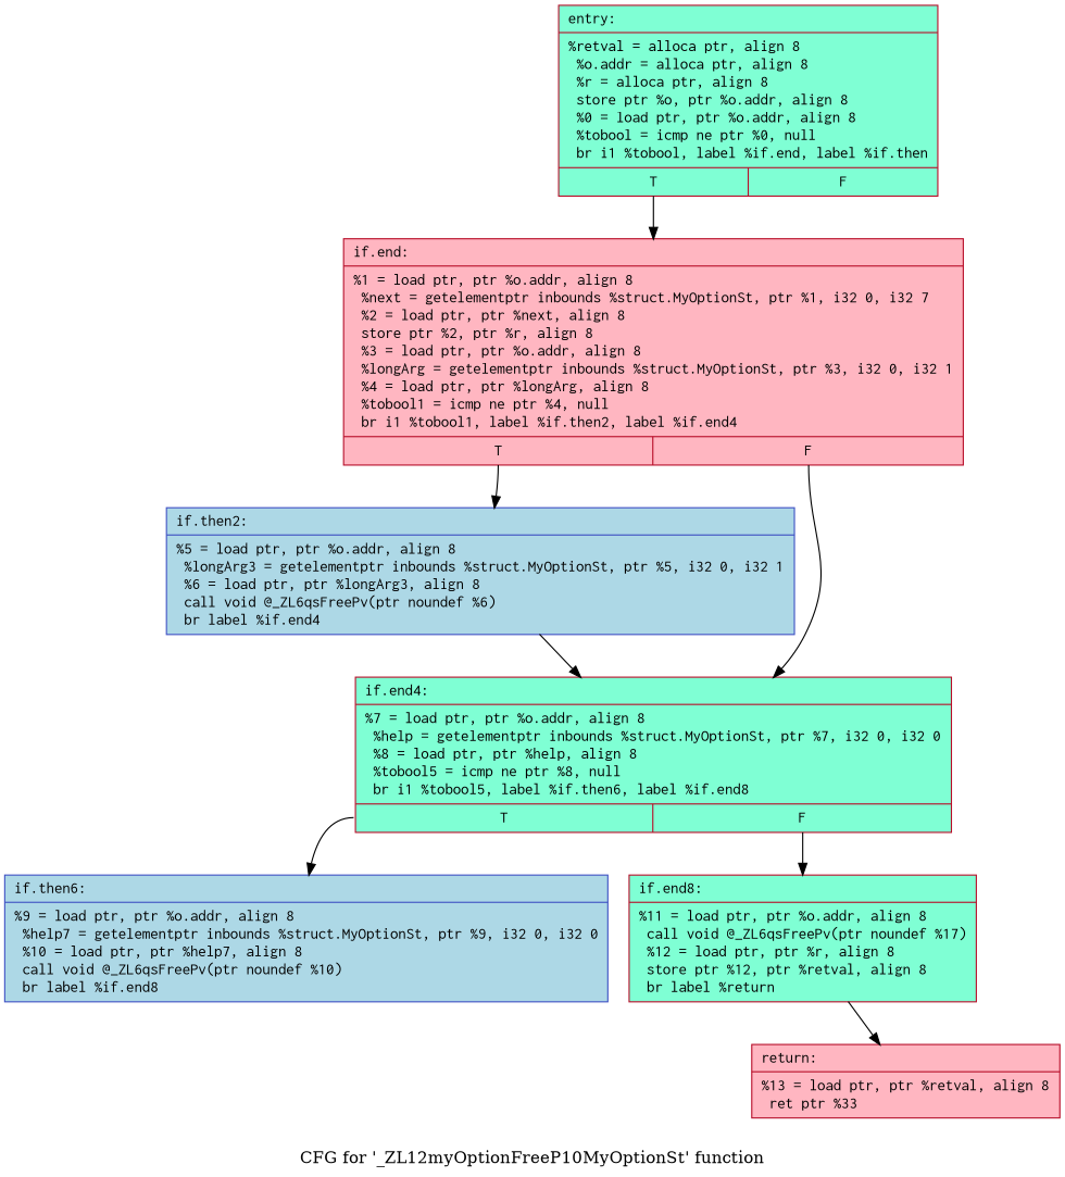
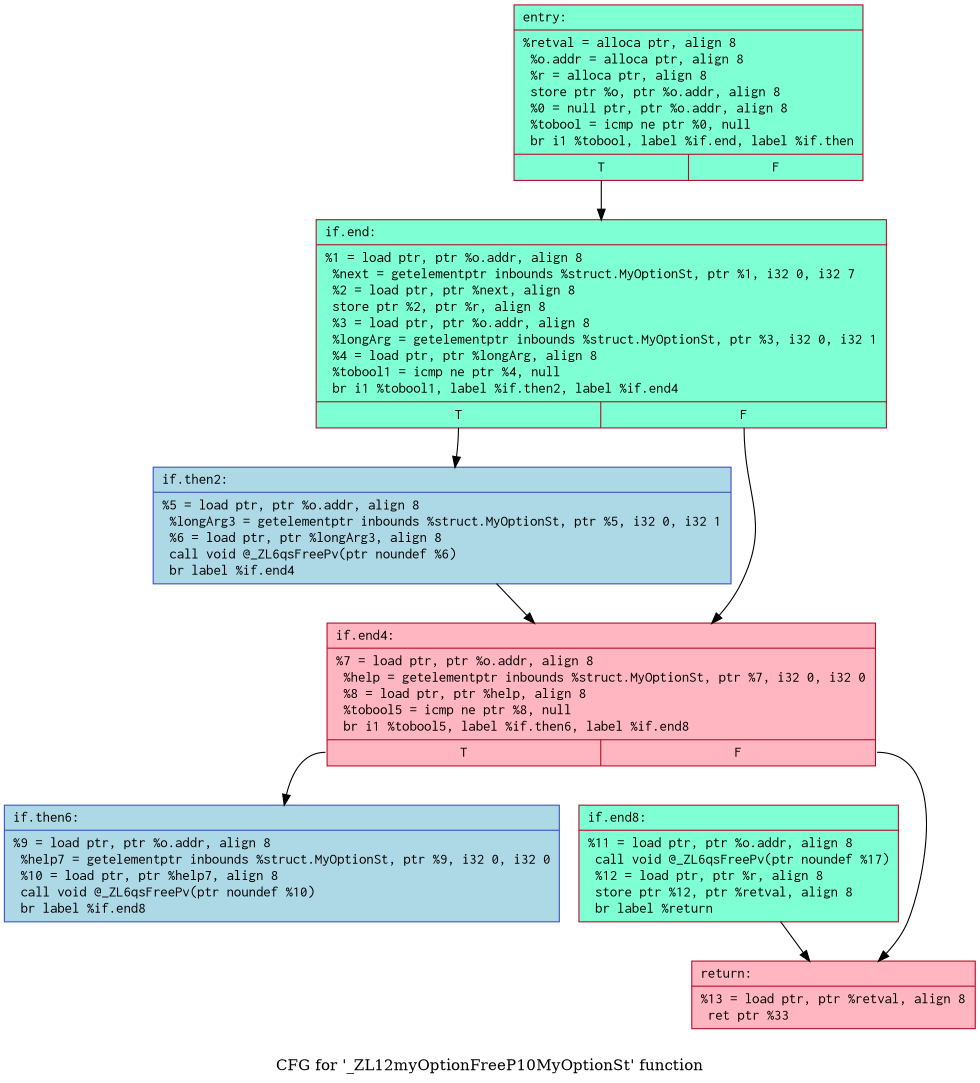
  digraph {
    label="CFG for '_ZL12myOptionFreeP10MyOptionSt' function"
    node [color="#b70d28ff" fillcolor=lightpink fontname=Courier shape=record style=filled]
    edge [tailport=s0]
-   n1 [fillcolor=aquamarine label="{entry:\l|  %retval = alloca ptr, align 8\l  %o.addr = alloca ptr, align 8\l  %r = alloca ptr, align 8\l  store ptr %o, ptr %o.addr, align 8\l  %0 = load ptr, ptr %o.addr, align 8\l  %tobool = icmp ne ptr %0, null\l  br i1 %tobool, label %if.end, label %if.then\l|{<s0>T|<s1>F}}"]
-   n2 [label="{if.end:\l|  %1 = load ptr, ptr %o.addr, align 8\l  %next = getelementptr inbounds %struct.MyOptionSt, ptr %1, i32 0, i32 7\l  %2 = load ptr, ptr %next, align 8\l  store ptr %2, ptr %r, align 8\l  %3 = load ptr, ptr %o.addr, align 8\l  %longArg = getelementptr inbounds %struct.MyOptionSt, ptr %3, i32 0, i32 1\l  %4 = load ptr, ptr %longArg, align 8\l  %tobool1 = icmp ne ptr %4, null\l  br i1 %tobool1, label %if.then2, label %if.end4\l|{<s0>T|<s1>F}}"]
+   n1 [fillcolor=aquamarine label="{entry:\l|  %retval = alloca ptr, align 8\l  %o.addr = alloca ptr, align 8\l  %r = alloca ptr, align 8\l  store ptr %o, ptr %o.addr, align 8\l  %0 = null ptr, ptr %o.addr, align 8\l  %tobool = icmp ne ptr %0, null\l  br i1 %tobool, label %if.end, label %if.then\l|{<s0>T|<s1>F}}"]
+   n2 [fillcolor=aquamarine label="{if.end:\l|  %1 = load ptr, ptr %o.addr, align 8\l  %next = getelementptr inbounds %struct.MyOptionSt, ptr %1, i32 0, i32 7\l  %2 = load ptr, ptr %next, align 8\l  store ptr %2, ptr %r, align 8\l  %3 = load ptr, ptr %o.addr, align 8\l  %longArg = getelementptr inbounds %struct.MyOptionSt, ptr %3, i32 0, i32 1\l  %4 = load ptr, ptr %longArg, align 8\l  %tobool1 = icmp ne ptr %4, null\l  br i1 %tobool1, label %if.then2, label %if.end4\l|{<s0>T|<s1>F}}"]
    n3 [color="#3d50c3ff" fillcolor=lightblue label="{if.then2:\l|  %5 = load ptr, ptr %o.addr, align 8\l  %longArg3 = getelementptr inbounds %struct.MyOptionSt, ptr %5, i32 0, i32 1\l  %6 = load ptr, ptr %longArg3, align 8\l  call void @_ZL6qsFreePv(ptr noundef %6)\l  br label %if.end4\l}"]
-   n4 [fillcolor=aquamarine label="{if.end4:\l|  %7 = load ptr, ptr %o.addr, align 8\l  %help = getelementptr inbounds %struct.MyOptionSt, ptr %7, i32 0, i32 0\l  %8 = load ptr, ptr %help, align 8\l  %tobool5 = icmp ne ptr %8, null\l  br i1 %tobool5, label %if.then6, label %if.end8\l|{<s0>T|<s1>F}}"]
+   n4 [label="{if.end4:\l|  %7 = load ptr, ptr %o.addr, align 8\l  %help = getelementptr inbounds %struct.MyOptionSt, ptr %7, i32 0, i32 0\l  %8 = load ptr, ptr %help, align 8\l  %tobool5 = icmp ne ptr %8, null\l  br i1 %tobool5, label %if.then6, label %if.end8\l|{<s0>T|<s1>F}}"]
    n5 [color="#3d50c3ff" fillcolor=lightblue label="{if.then6:\l|  %9 = load ptr, ptr %o.addr, align 8\l  %help7 = getelementptr inbounds %struct.MyOptionSt, ptr %9, i32 0, i32 0\l  %10 = load ptr, ptr %help7, align 8\l  call void @_ZL6qsFreePv(ptr noundef %10)\l  br label %if.end8\l}"]
    n6 [fillcolor=aquamarine label="{if.end8:\l|  %11 = load ptr, ptr %o.addr, align 8\l  call void @_ZL6qsFreePv(ptr noundef %17)\l  %12 = load ptr, ptr %r, align 8\l  store ptr %12, ptr %retval, align 8\l  br label %return\l}"]
    n7 [label="{return:\l|  %13 = load ptr, ptr %retval, align 8\l  ret ptr %33\l}"]
    n1 -> n2
    n2 -> n3
    n2 -> n4 [tailport=s1]
    n3 -> n4 [tailport=""]
    n4 -> n5
-   n4 -> n6 [tailport=s1]
+   n4 -> n7 [tailport=s1]
    n6 -> n7 [tailport=""]
  }
